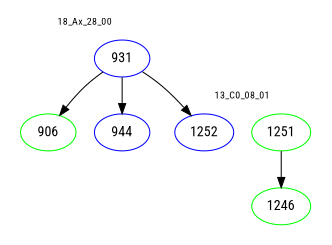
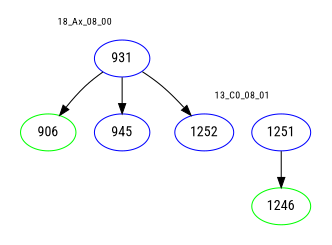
  digraph {
    fontname="Roboto Condensed"
    node [color=blue fontname="Roboto Condensed"]
    edge [color=black fontname="Roboto Condensed"]
    n1 [label=931]
    n2 [color=green label=906]
-   n3 [label=944]
-   n4 [color=green label=1251]
+   n3 [label=945]
+   n4 [label=1251]
    n5 [color=green label=1246]
    n6 [label=1252]
    subgraph cluster_1 {
      color=white
      fontsize=10
-     label="18_Ax_28_00"
+     label="18_Ax_08_00"
      n1
      n2
      n3
    }
    subgraph cluster_2 {
      color=white
      fontsize=10
      label="13_C0_08_01"
      n4
      n5
      n6
    }
    n1 -> n2
    n1 -> n3
    n1 -> n6
    n4 -> n5
  }
